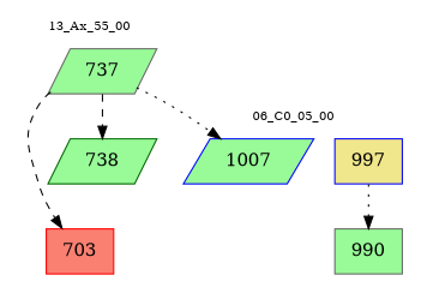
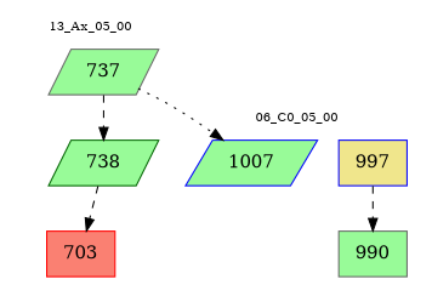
  digraph {
    node [color=gray40 fillcolor=palegreen shape=parallelogram style=filled]
    edge [color=black style=dashed]
    n1 [label=737]
    n2 [color=red fillcolor=salmon label=703 shape=box]
    n3 [color=darkgreen label=738]
    n4 [color=blue fillcolor=khaki label=997 shape=box]
    n5 [label=990 shape=box]
    n6 [color=blue label=1007]
    subgraph cluster_1 {
      color=white
      fontsize=10
-     label="13_Ax_55_00"
+     label="13_Ax_05_00"
      n1
      n2
      n3
    }
    subgraph cluster_2 {
      color=white
      fontsize=10
      label="06_C0_05_00"
      n4
      n5
      n6
    }
-   n1 -> n2
+   n3 -> n2
    n1 -> n3
    n1 -> n6 [style=dotted]
-   n4 -> n5 [style=dotted]
+   n4 -> n5
  }
